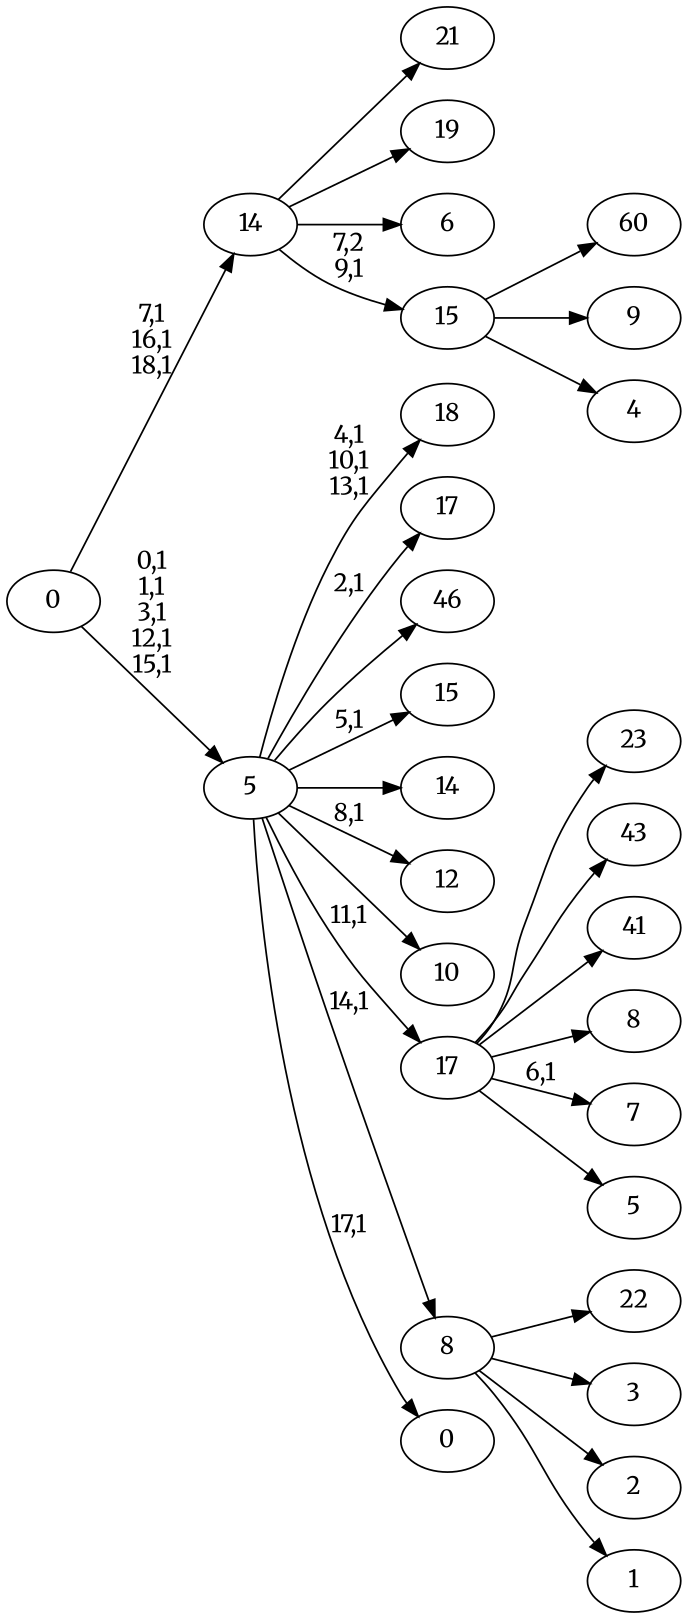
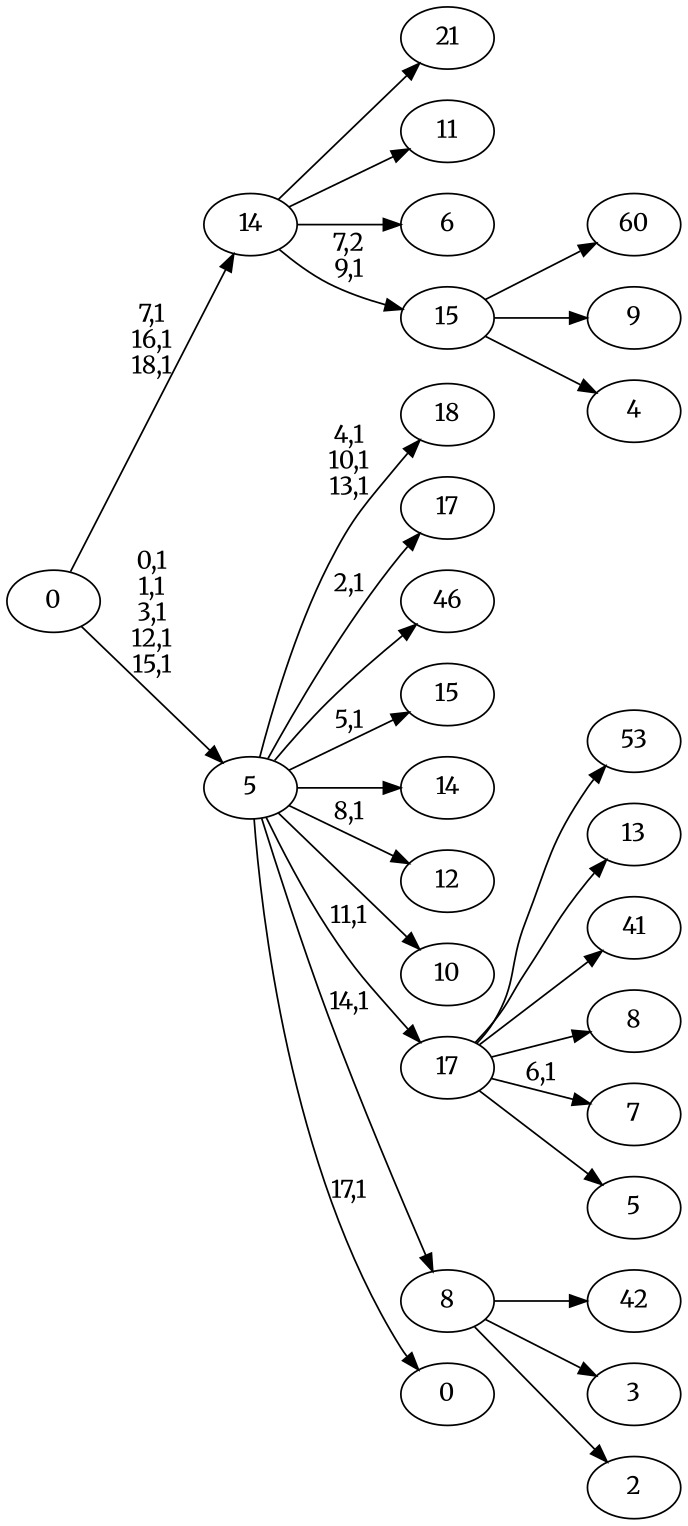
  digraph {
    fontname=Merriweather
    rankdir=LR
    node [fontname=Merriweather]
    edge [fontname=Merriweather]
-   n1 [label=23]
-   n2 [label=22]
+   n1 [label=53]
+   n2 [label=42]
    n3 [label=21]
    n4 [label=60]
-   n5 [label=19]
+   n5 [label=11]
    n6 [label=18]
    n7 [label=17]
    n8 [label=46]
    n9 [label=15]
    n10 [label=14]
-   n11 [label=43]
+   n11 [label=13]
    n12 [label=12]
    n13 [label=41]
    n14 [label=10]
    n15 [label=9]
    n16 [label=8]
    n17 [label=7]
    n18 [label=6]
    n19 [label=5]
    17
    n21 [label=4]
    15
    14
    n24 [label=3]
    n25 [label=2]
-   n26 [label=1]
    8
    n28 [label=0]
    5
    0
    17 -> n1
    17 -> n11
    17 -> n13
    17 -> n16
    17 -> n17 [label="6,1"]
    17 -> n19
    15 -> n4
    15 -> n15
    15 -> n21
    14 -> n3
    14 -> n5
    14 -> n18
    14 -> 15 [label="7,2\n9,1"]
    8 -> n2
    8 -> n24
    8 -> n25
-   8 -> n26
    5 -> n6 [label="4,1\n10,1\n13,1"]
    5 -> n7 [label="2,1"]
    5 -> n8
    5 -> n9 [label="5,1"]
    5 -> n10
    5 -> n12 [label="8,1"]
    5 -> n14
    5 -> 17 [label="11,1"]
    5 -> 8 [label="14,1"]
    5 -> n28 [label="17,1"]
    0 -> 14 [label="7,1\n16,1\n18,1"]
    0 -> 5 [label="0,1\n1,1\n3,1\n12,1\n15,1"]
  }
